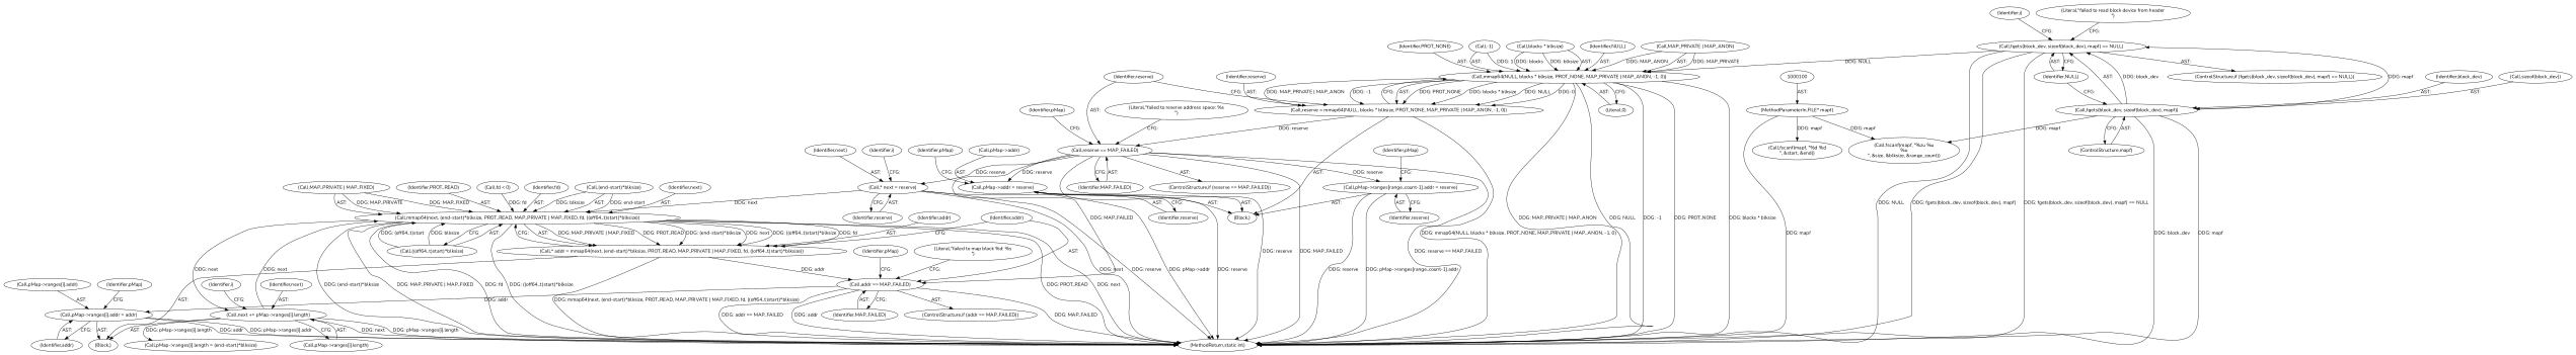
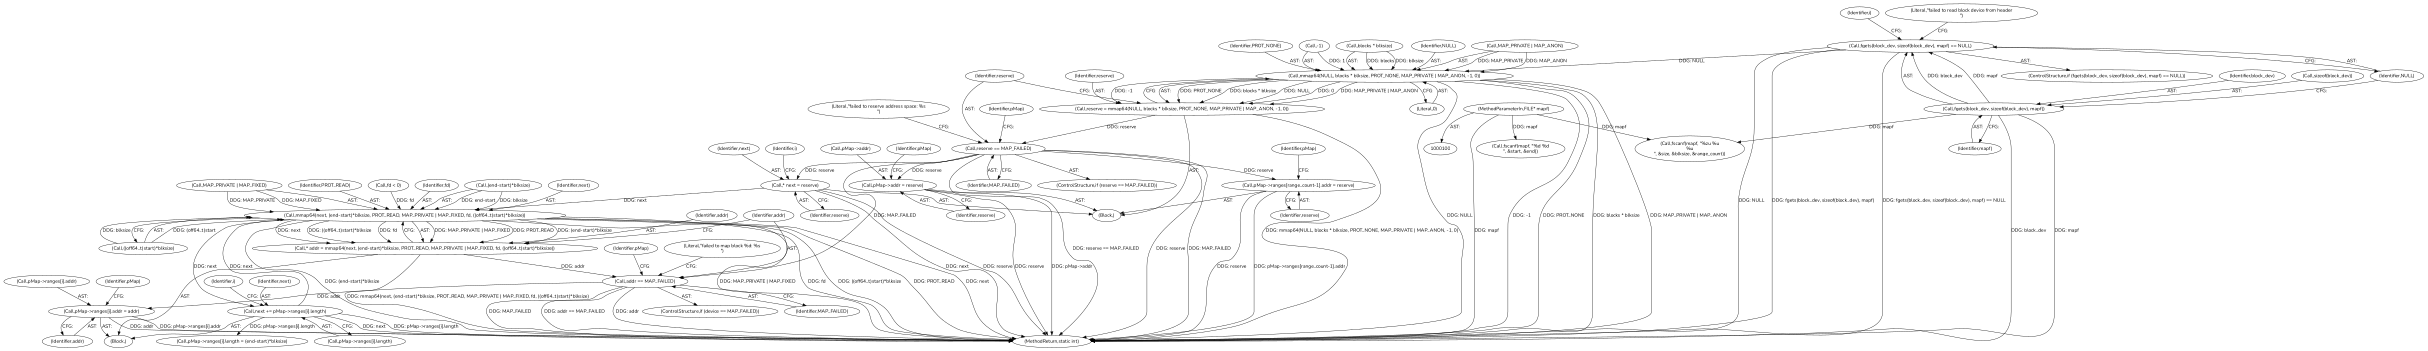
  digraph {
    fontname=Nunito
    node [fontname=Nunito]
    edge [fontname=Nunito]
    n1 [label="(Call,fgets(block_dev, sizeof(block_dev), mapf) == NULL)"]
    n2 [label="(Call,mmap64(NULL, blocks * blksize, PROT_NONE, MAP_PRIVATE | MAP_ANON, -1, 0))"]
    n3 [label="(Identifier,NULL)"]
    n4 [label="(MethodReturn,static int)"]
    n5 [label="(ControlStructure,if (fgets(block_dev, sizeof(block_dev), mapf) == NULL))"]
    n6 [label="(Call,reserve = mmap64(NULL, blocks * blksize, PROT_NONE, MAP_PRIVATE | MAP_ANON, -1, 0))"]
    n7 [label="(Literal,0)"]
    n8 [label="(Call,fgets(block_dev, sizeof(block_dev), mapf))"]
    n9 [label="(Call,fscanf(mapf, \"%zu %u\n%u\n\", &size, &blksize, &range_count))"]
-   n10 [label="(ControlStructure,mapf)"]
+   n10 [label="(Identifier,mapf)"]
    n11 [label="(MethodParameterIn,FILE* mapf)"]
    n12 [label="(Call,fscanf(mapf, \"%d %d\n\", &start, &end))"]
    1000100
    n14 [label="(Call,reserve == MAP_FAILED)"]
    n15 [label="(Block,)"]
    n16 [label="(Call,pMap->ranges[range_count-1].addr = reserve)"]
    n17 [label="(Call,* next = reserve)"]
    n18 [label="(Call,addr == MAP_FAILED)"]
    n19 [label="(Call,pMap->addr = reserve)"]
    n20 [label="(ControlStructure,if (reserve == MAP_FAILED))"]
    n21 [label="(Identifier,MAP_FAILED)"]
    n22 [label="(Identifier,reserve)"]
    n23 [label="(Call,mmap64(next, (end-start)*blksize, PROT_READ, MAP_PRIVATE | MAP_FIXED, fd, ((off64_t)start)*blksize))"]
    n24 [label="(Identifier,reserve)"]
    n25 [label="(Call,pMap->ranges[i].addr = addr)"]
-   n26 [label="(ControlStructure,if (addr == MAP_FAILED))"]
+   n26 [label="(ControlStructure,if (device == MAP_FAILED))"]
    n27 [label="(Identifier,MAP_FAILED)"]
    n28 [label="(Identifier,reserve)"]
    n29 [label="(Call,* addr = mmap64(next, (end-start)*blksize, PROT_READ, MAP_PRIVATE | MAP_FIXED, fd, ((off64_t)start)*blksize))"]
    n30 [label="(Call,next += pMap->ranges[i].length)"]
    n31 [label="(Call,((off64_t)start)*blksize)"]
    n32 [label="(Block,)"]
    n33 [label="(Call,pMap->ranges[i].length)"]
    n34 [label="(Call,pMap->ranges[i].length = (end-start)*blksize)"]
    n35 [label="(Identifier,addr)"]
    n36 [label="(Identifier,fd)"]
    n37 [label="(Identifier,PROT_NONE)"]
    n38 [label="(Call,-1)"]
    n39 [label="(Literal,\"failed to reserve address space: %s\n\")"]
    n40 [label="(Call,pMap->ranges[i].addr)"]
    n41 [label="(Identifier,i)"]
    n42 [label="(Call,blocks * blksize)"]
    n43 [label="(Call,(end-start)*blksize)"]
    n44 [label="(Identifier,next)"]
    n45 [label="(Identifier,pMap)"]
    n46 [label="(Identifier,NULL)"]
    n47 [label="(Call,MAP_PRIVATE | MAP_FIXED)"]
    n48 [label="(Identifier,pMap)"]
    n49 [label="(Identifier,block_dev)"]
    n50 [label="(Identifier,i)"]
    n51 [label="(Identifier,pMap)"]
    n52 [label="(Identifier,next)"]
    n53 [label="(Call,MAP_PRIVATE | MAP_ANON)"]
    n54 [label="(Identifier,reserve)"]
    n55 [label="(Call,sizeof(block_dev))"]
    n56 [label="(Identifier,addr)"]
    n57 [label="(Identifier,PROT_READ)"]
    n58 [label="(Call,fd < 0)"]
    n59 [label="(Identifier,addr)"]
    n60 [label="(Literal,\"failed to read block device from header\n\")"]
    n61 [label="(Identifier,pMap)"]
    n62 [label="(Identifier,i)"]
    n63 [label="(Identifier,reserve)"]
    n64 [label="(Identifier,pMap)"]
    n65 [label="(Literal,\"failed to map block %d: %s\n\")"]
    n66 [label="(Identifier,next)"]
    n67 [label="(Call,pMap->addr)"]
    n1 -> n2 [label="DDG: NULL"]
    n1 -> n3 [label="CFG: "]
    n1 -> n4 [label="DDG: NULL"]
    n1 -> n4 [label="DDG: fgets(block_dev, sizeof(block_dev), mapf)"]
    n1 -> n4 [label="DDG: fgets(block_dev, sizeof(block_dev), mapf) == NULL"]
    n1 -> n5 [label="AST: "]
    n2 -> n4 [label="DDG: -1"]
    n2 -> n4 [label="DDG: PROT_NONE"]
    n2 -> n4 [label="DDG: blocks * blksize"]
    n2 -> n4 [label="DDG: MAP_PRIVATE | MAP_ANON"]
    n2 -> n4 [label="DDG: NULL"]
    n2 -> n6 [label="AST: "]
    n2 -> n6 [label="DDG: PROT_NONE"]
    n2 -> n6 [label="DDG: blocks * blksize"]
    n2 -> n6 [label="DDG: NULL"]
    n2 -> n6 [label="DDG: 0"]
    n2 -> n6 [label="DDG: MAP_PRIVATE | MAP_ANON"]
    n2 -> n6 [label="DDG: -1"]
    n2 -> n7 [label="CFG: "]
    n3 -> n1 [label="AST: "]
    n3 -> n8 [label="CFG: "]
    n6 -> n2 [label="CFG: "]
    n6 -> n4 [label="DDG: mmap64(NULL, blocks * blksize, PROT_NONE, MAP_PRIVATE | MAP_ANON, -1, 0)"]
    n6 -> n14 [label="DDG: reserve"]
    n6 -> n15 [label="AST: "]
    n7 -> n2 [label="AST: "]
    n8 -> n1 [label="AST: "]
    n8 -> n1 [label="DDG: block_dev"]
    n8 -> n1 [label="DDG: mapf"]
    n8 -> n4 [label="DDG: block_dev"]
    n8 -> n4 [label="DDG: mapf"]
    n8 -> n9 [label="DDG: mapf"]
    n8 -> n10 [label="CFG: "]
    n10 -> n8 [label="AST: "]
    n11 -> n4 [label="DDG: mapf"]
    n11 -> n9 [label="DDG: mapf"]
    n11 -> n12 [label="DDG: mapf"]
-   1000100 -> n11 [label="AST: "]
+   n11 -> 1000100 [label="AST: "]
    n14 -> n4 [label="DDG: MAP_FAILED"]
    n14 -> n4 [label="DDG: reserve == MAP_FAILED"]
    n14 -> n4 [label="DDG: reserve"]
    n14 -> n16 [label="DDG: reserve"]
    n14 -> n17 [label="DDG: reserve"]
    n14 -> n18 [label="DDG: MAP_FAILED"]
    n14 -> n19 [label="DDG: reserve"]
    n14 -> n20 [label="AST: "]
    n14 -> n21 [label="CFG: "]
    n16 -> n4 [label="DDG: reserve"]
    n16 -> n4 [label="DDG: pMap->ranges[range_count-1].addr"]
    n16 -> n15 [label="AST: "]
    n16 -> n22 [label="CFG: "]
    n17 -> n4 [label="DDG: next"]
    n17 -> n4 [label="DDG: reserve"]
    n17 -> n15 [label="AST: "]
    n17 -> n23 [label="DDG: next"]
    n17 -> n24 [label="CFG: "]
    n18 -> n4 [label="DDG: MAP_FAILED"]
    n18 -> n4 [label="DDG: addr == MAP_FAILED"]
    n18 -> n4 [label="DDG: addr"]
    n18 -> n25 [label="DDG: addr"]
    n18 -> n26 [label="AST: "]
    n18 -> n27 [label="CFG: "]
    n19 -> n4 [label="DDG: reserve"]
    n19 -> n4 [label="DDG: pMap->addr"]
    n19 -> n15 [label="AST: "]
    n19 -> n28 [label="CFG: "]
    n21 -> n14 [label="AST: "]
    n22 -> n16 [label="AST: "]
    n23 -> n4 [label="DDG: MAP_PRIVATE | MAP_FIXED"]
    n23 -> n4 [label="DDG: fd"]
    n23 -> n4 [label="DDG: ((off64_t)start)*blksize"]
    n23 -> n4 [label="DDG: PROT_READ"]
    n23 -> n4 [label="DDG: next"]
    n23 -> n4 [label="DDG: (end-start)*blksize"]
    n23 -> n29 [label="AST: "]
    n23 -> n29 [label="DDG: MAP_PRIVATE | MAP_FIXED"]
    n23 -> n29 [label="DDG: PROT_READ"]
    n23 -> n29 [label="DDG: (end-start)*blksize"]
    n23 -> n29 [label="DDG: next"]
    n23 -> n29 [label="DDG: ((off64_t)start)*blksize"]
    n23 -> n29 [label="DDG: fd"]
    n23 -> n30 [label="DDG: next"]
    n23 -> n31 [label="CFG: "]
    n24 -> n17 [label="AST: "]
    n25 -> n4 [label="DDG: addr"]
    n25 -> n4 [label="DDG: pMap->ranges[i].addr"]
    n25 -> n32 [label="AST: "]
    n25 -> n35 [label="CFG: "]
    n27 -> n18 [label="AST: "]
    n28 -> n19 [label="AST: "]
    n29 -> n4 [label="DDG: mmap64(next, (end-start)*blksize, PROT_READ, MAP_PRIVATE | MAP_FIXED, fd, ((off64_t)start)*blksize)"]
    n29 -> n18 [label="DDG: addr"]
    n29 -> n23 [label="CFG: "]
    n29 -> n32 [label="AST: "]
    n30 -> n4 [label="DDG: next"]
    n30 -> n4 [label="DDG: pMap->ranges[i].length"]
    n30 -> n23 [label="DDG: next"]
    n30 -> n32 [label="AST: "]
    n30 -> n33 [label="CFG: "]
    n30 -> n34 [label="DDG: pMap->ranges[i].length"]
    n31 -> n23 [label="AST: "]
    n31 -> n23 [label="DDG: (off64_t)start"]
    n31 -> n23 [label="DDG: blksize"]
    n33 -> n30 [label="AST: "]
    n35 -> n25 [label="AST: "]
    n36 -> n23 [label="AST: "]
    n37 -> n2 [label="AST: "]
    n38 -> n2 [label="AST: "]
    n38 -> n2 [label="DDG: 1"]
    n39 -> n14 [label="CFG: "]
    n40 -> n25 [label="AST: "]
    n41 -> n30 [label="CFG: "]
    n42 -> n2 [label="AST: "]
    n42 -> n2 [label="DDG: blocks"]
    n42 -> n2 [label="DDG: blksize"]
    n43 -> n23 [label="AST: "]
    n43 -> n23 [label="DDG: end-start"]
    n43 -> n23 [label="DDG: blksize"]
    n44 -> n23 [label="AST: "]
    n45 -> n25 [label="CFG: "]
    n46 -> n2 [label="AST: "]
    n47 -> n23 [label="AST: "]
    n47 -> n23 [label="DDG: MAP_PRIVATE"]
    n47 -> n23 [label="DDG: MAP_FIXED"]
    n48 -> n16 [label="CFG: "]
    n49 -> n8 [label="AST: "]
    n50 -> n1 [label="CFG: "]
    n51 -> n14 [label="CFG: "]
    n52 -> n17 [label="AST: "]
    n53 -> n2 [label="AST: "]
    n53 -> n2 [label="DDG: MAP_PRIVATE"]
    n53 -> n2 [label="DDG: MAP_ANON"]
    n54 -> n6 [label="AST: "]
    n55 -> n8 [label="AST: "]
    n56 -> n29 [label="AST: "]
    n57 -> n23 [label="AST: "]
    n58 -> n23 [label="DDG: fd"]
    n59 -> n18 [label="AST: "]
    n59 -> n29 [label="CFG: "]
    n60 -> n1 [label="CFG: "]
    n61 -> n18 [label="CFG: "]
    n62 -> n17 [label="CFG: "]
    n63 -> n6 [label="CFG: "]
    n63 -> n14 [label="AST: "]
    n64 -> n19 [label="CFG: "]
    n65 -> n18 [label="CFG: "]
    n66 -> n30 [label="AST: "]
    n67 -> n19 [label="AST: "]
  }
